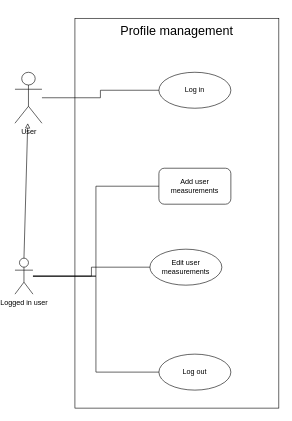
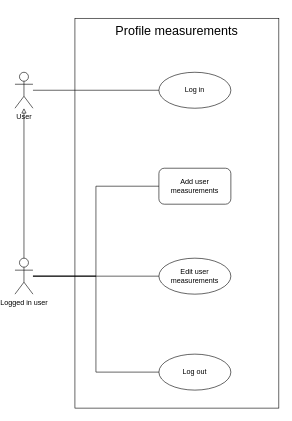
  <mxCell id="0" />
  <mxCell id="1" parent="0" />
  <mxCell id="2" value="" style="rounded=0;whiteSpace=wrap;html=1;fillColor=none;" parent="1" vertex="1"><mxGeometry x="120" y="30" width="340" height="650" as="geometry" /></mxCell>
  <mxCell id="3" style="edgeStyle=orthogonalEdgeStyle;rounded=0;orthogonalLoop=1;jettySize=auto;html=1;endArrow=none;endFill=0;" parent="1" source="4" target="9" edge="1"><mxGeometry relative="1" as="geometry" /></mxCell>
- <mxCell id="4" value="User" style="shape=umlActor;verticalLabelPosition=bottom;verticalAlign=top;html=1;outlineConnect=0;fillColor=none;" parent="1" vertex="1"><mxGeometry x="20" y="120" width="45" height="85" as="geometry" /></mxCell>
+ <mxCell id="4" value="User" style="shape=umlActor;verticalLabelPosition=bottom;verticalAlign=top;html=1;outlineConnect=0;fillColor=none;" parent="1" vertex="1"><mxGeometry x="20" y="120" width="30" height="60" as="geometry" /></mxCell>
  <mxCell id="5" style="edgeStyle=orthogonalEdgeStyle;rounded=0;orthogonalLoop=1;jettySize=auto;html=1;entryX=0;entryY=0.5;entryDx=0;entryDy=0;endArrow=none;endFill=0;" parent="1" source="8" target="10" edge="1"><mxGeometry relative="1" as="geometry" /></mxCell>
  <mxCell id="6" style="edgeStyle=orthogonalEdgeStyle;rounded=0;orthogonalLoop=1;jettySize=auto;html=1;entryX=0;entryY=0.5;entryDx=0;entryDy=0;endArrow=none;endFill=0;" parent="1" source="8" target="12" edge="1"><mxGeometry relative="1" as="geometry" /></mxCell>
  <mxCell id="7" style="edgeStyle=orthogonalEdgeStyle;rounded=0;orthogonalLoop=1;jettySize=auto;html=1;entryX=0;entryY=0.5;entryDx=0;entryDy=0;endArrow=none;endFill=0;" parent="1" source="8" target="11" edge="1"><mxGeometry relative="1" as="geometry" /></mxCell>
  <mxCell id="8" value="Logged in user" style="shape=umlActor;verticalLabelPosition=bottom;verticalAlign=top;html=1;outlineConnect=0;fillColor=none;" parent="1" vertex="1"><mxGeometry x="20" y="430" width="30" height="60" as="geometry" /></mxCell>
  <mxCell id="9" value="Log in" style="ellipse;whiteSpace=wrap;html=1;fillColor=none;" parent="1" vertex="1"><mxGeometry x="260" y="120" width="120" height="60" as="geometry" /></mxCell>
  <mxCell id="10" value="Log out" style="ellipse;whiteSpace=wrap;html=1;fillColor=none;" parent="1" vertex="1"><mxGeometry x="260" y="590" width="120" height="60" as="geometry" /></mxCell>
  <mxCell id="11" value="Add user measurements" style="whiteSpace=wrap;html=1;fillColor=none;rounded=1;" parent="1" vertex="1"><mxGeometry x="260" y="280" width="120" height="60" as="geometry" /></mxCell>
- <mxCell id="12" value="Edit user measurements" style="ellipse;whiteSpace=wrap;html=1;fillColor=none;" parent="1" vertex="1"><mxGeometry x="245" y="415" width="120" height="60" as="geometry" /></mxCell>
- <mxCell id="13" value="&lt;font style=&quot;font-size: 21px;&quot;&gt;Profile management&lt;/font&gt;" style="text;html=1;align=center;verticalAlign=middle;whiteSpace=wrap;rounded=0;" parent="1" vertex="1"><mxGeometry x="155" y="20" width="270" height="60" as="geometry" /></mxCell>
+ <mxCell id="12" value="Edit user measurements" style="ellipse;whiteSpace=wrap;html=1;fillColor=none;" parent="1" vertex="1"><mxGeometry x="260" y="430" width="120" height="60" as="geometry" /></mxCell>
+ <mxCell id="13" value="&lt;font style=&quot;font-size: 21px;&quot;&gt;Profile measurements&lt;/font&gt;" style="text;html=1;align=center;verticalAlign=middle;whiteSpace=wrap;rounded=0;" parent="1" vertex="1"><mxGeometry x="155" y="20" width="270" height="60" as="geometry" /></mxCell>
  <mxCell id="14" value="" style="endArrow=block;html=1;exitX=0.5;exitY=0;exitDx=0;exitDy=0;exitPerimeter=0;endFill=0;" edge="1" parent="1" source="8" target="4"><mxGeometry width="50" height="50" relative="1" as="geometry"><mxPoint x="0" y="300" as="sourcePoint" /><mxPoint x="50" y="250" as="targetPoint" /></mxGeometry></mxCell>
